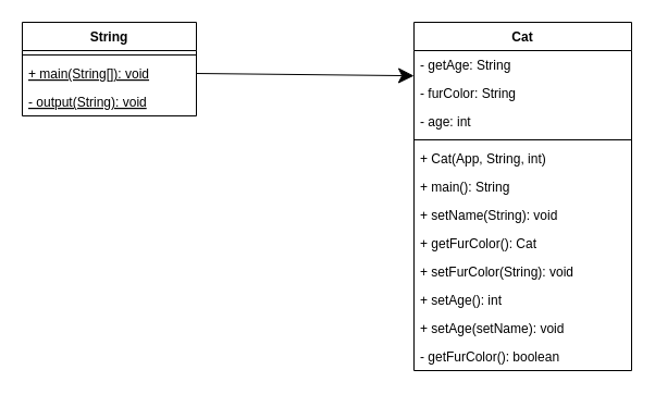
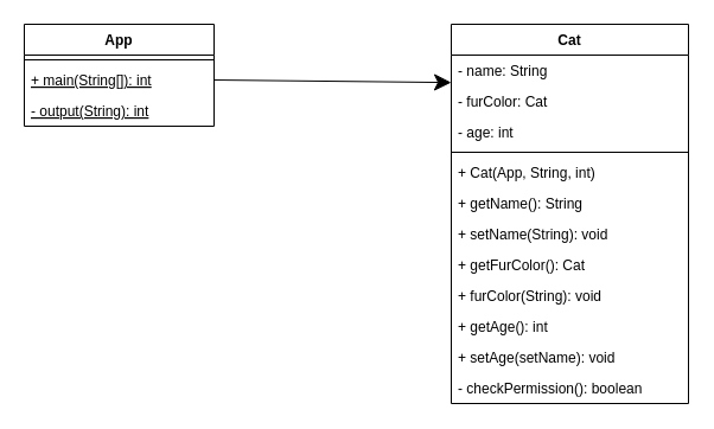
  <mxCell id="0" />
  <mxCell id="1" parent="0" />
  <mxCell id="2" value="Cat" style="swimlane;fontStyle=1;align=center;verticalAlign=top;childLayout=stackLayout;horizontal=1;startSize=26;horizontalStack=0;resizeParent=1;resizeParentMax=0;resizeLast=0;collapsible=1;marginBottom=0;" parent="1" vertex="1"><mxGeometry x="380" y="20" width="200" height="320" as="geometry" /></mxCell>
- <mxCell id="3" value="- getAge: String" style="text;strokeColor=none;fillColor=none;align=left;verticalAlign=top;spacingLeft=4;spacingRight=4;overflow=hidden;rotatable=0;points=[[0,0.5],[1,0.5]];portConstraint=eastwest;" parent="2" vertex="1"><mxGeometry y="26" width="200" height="26" as="geometry" /></mxCell>
- <mxCell id="4" value="- furColor: String" style="text;strokeColor=none;fillColor=none;align=left;verticalAlign=top;spacingLeft=4;spacingRight=4;overflow=hidden;rotatable=0;points=[[0,0.5],[1,0.5]];portConstraint=eastwest;" parent="2" vertex="1"><mxGeometry y="52" width="200" height="26" as="geometry" /></mxCell>
+ <mxCell id="3" value="- name: String" style="text;strokeColor=none;fillColor=none;align=left;verticalAlign=top;spacingLeft=4;spacingRight=4;overflow=hidden;rotatable=0;points=[[0,0.5],[1,0.5]];portConstraint=eastwest;" parent="2" vertex="1"><mxGeometry y="26" width="200" height="26" as="geometry" /></mxCell>
+ <mxCell id="4" value="- furColor: Cat" style="text;strokeColor=none;fillColor=none;align=left;verticalAlign=top;spacingLeft=4;spacingRight=4;overflow=hidden;rotatable=0;points=[[0,0.5],[1,0.5]];portConstraint=eastwest;" parent="2" vertex="1"><mxGeometry y="52" width="200" height="26" as="geometry" /></mxCell>
  <mxCell id="5" value="- age: int" style="text;strokeColor=none;fillColor=none;align=left;verticalAlign=top;spacingLeft=4;spacingRight=4;overflow=hidden;rotatable=0;points=[[0,0.5],[1,0.5]];portConstraint=eastwest;" parent="2" vertex="1"><mxGeometry y="78" width="200" height="26" as="geometry" /></mxCell>
  <mxCell id="6" value="" style="line;strokeWidth=1;fillColor=none;align=left;verticalAlign=middle;spacingTop=-1;spacingLeft=3;spacingRight=3;rotatable=0;labelPosition=right;points=[];portConstraint=eastwest;strokeColor=inherit;" parent="2" vertex="1"><mxGeometry y="104" width="200" height="8" as="geometry" /></mxCell>
  <mxCell id="7" value="+ Cat(App, String, int)" style="text;strokeColor=none;fillColor=none;align=left;verticalAlign=top;spacingLeft=4;spacingRight=4;overflow=hidden;rotatable=0;points=[[0,0.5],[1,0.5]];portConstraint=eastwest;" parent="2" vertex="1"><mxGeometry y="112" width="200" height="26" as="geometry" /></mxCell>
- <mxCell id="8" value="+ main(): String" style="text;strokeColor=none;fillColor=none;align=left;verticalAlign=top;spacingLeft=4;spacingRight=4;overflow=hidden;rotatable=0;points=[[0,0.5],[1,0.5]];portConstraint=eastwest;" parent="2" vertex="1"><mxGeometry y="138" width="200" height="26" as="geometry" /></mxCell>
+ <mxCell id="8" value="+ getName(): String" style="text;strokeColor=none;fillColor=none;align=left;verticalAlign=top;spacingLeft=4;spacingRight=4;overflow=hidden;rotatable=0;points=[[0,0.5],[1,0.5]];portConstraint=eastwest;" parent="2" vertex="1"><mxGeometry y="138" width="200" height="26" as="geometry" /></mxCell>
  <mxCell id="9" value="+ setName(String): void" style="text;strokeColor=none;fillColor=none;align=left;verticalAlign=top;spacingLeft=4;spacingRight=4;overflow=hidden;rotatable=0;points=[[0,0.5],[1,0.5]];portConstraint=eastwest;" parent="2" vertex="1"><mxGeometry y="164" width="200" height="26" as="geometry" /></mxCell>
  <mxCell id="10" value="+ getFurColor(): Cat" style="text;strokeColor=none;fillColor=none;align=left;verticalAlign=top;spacingLeft=4;spacingRight=4;overflow=hidden;rotatable=0;points=[[0,0.5],[1,0.5]];portConstraint=eastwest;" parent="2" vertex="1"><mxGeometry y="190" width="200" height="26" as="geometry" /></mxCell>
- <mxCell id="11" value="+ setFurColor(String): void" style="text;strokeColor=none;fillColor=none;align=left;verticalAlign=top;spacingLeft=4;spacingRight=4;overflow=hidden;rotatable=0;points=[[0,0.5],[1,0.5]];portConstraint=eastwest;" parent="2" vertex="1"><mxGeometry y="216" width="200" height="26" as="geometry" /></mxCell>
- <mxCell id="12" value="+ setAge(): int" style="text;strokeColor=none;fillColor=none;align=left;verticalAlign=top;spacingLeft=4;spacingRight=4;overflow=hidden;rotatable=0;points=[[0,0.5],[1,0.5]];portConstraint=eastwest;" parent="2" vertex="1"><mxGeometry y="242" width="200" height="26" as="geometry" /></mxCell>
+ <mxCell id="11" value="+ furColor(String): void" style="text;strokeColor=none;fillColor=none;align=left;verticalAlign=top;spacingLeft=4;spacingRight=4;overflow=hidden;rotatable=0;points=[[0,0.5],[1,0.5]];portConstraint=eastwest;" parent="2" vertex="1"><mxGeometry y="216" width="200" height="26" as="geometry" /></mxCell>
+ <mxCell id="12" value="+ getAge(): int" style="text;strokeColor=none;fillColor=none;align=left;verticalAlign=top;spacingLeft=4;spacingRight=4;overflow=hidden;rotatable=0;points=[[0,0.5],[1,0.5]];portConstraint=eastwest;" parent="2" vertex="1"><mxGeometry y="242" width="200" height="26" as="geometry" /></mxCell>
  <mxCell id="13" value="+ setAge(setName): void" style="text;strokeColor=none;fillColor=none;align=left;verticalAlign=top;spacingLeft=4;spacingRight=4;overflow=hidden;rotatable=0;points=[[0,0.5],[1,0.5]];portConstraint=eastwest;" parent="2" vertex="1"><mxGeometry y="268" width="200" height="26" as="geometry" /></mxCell>
- <mxCell id="14" value="- getFurColor(): boolean" style="text;strokeColor=none;fillColor=none;align=left;verticalAlign=top;spacingLeft=4;spacingRight=4;overflow=hidden;rotatable=0;points=[[0,0.5],[1,0.5]];portConstraint=eastwest;" parent="2" vertex="1"><mxGeometry y="294" width="200" height="26" as="geometry" /></mxCell>
- <mxCell id="15" value="String" style="swimlane;fontStyle=1;align=center;verticalAlign=top;childLayout=stackLayout;horizontal=1;startSize=26;horizontalStack=0;resizeParent=1;resizeParentMax=0;resizeLast=0;collapsible=1;marginBottom=0;" parent="1" vertex="1"><mxGeometry x="20" y="20" width="160" height="86" as="geometry" /></mxCell>
+ <mxCell id="14" value="- checkPermission(): boolean" style="text;strokeColor=none;fillColor=none;align=left;verticalAlign=top;spacingLeft=4;spacingRight=4;overflow=hidden;rotatable=0;points=[[0,0.5],[1,0.5]];portConstraint=eastwest;" parent="2" vertex="1"><mxGeometry y="294" width="200" height="26" as="geometry" /></mxCell>
+ <mxCell id="15" value="App" style="swimlane;fontStyle=1;align=center;verticalAlign=top;childLayout=stackLayout;horizontal=1;startSize=26;horizontalStack=0;resizeParent=1;resizeParentMax=0;resizeLast=0;collapsible=1;marginBottom=0;" parent="1" vertex="1"><mxGeometry x="20" y="20" width="160" height="86" as="geometry" /></mxCell>
  <mxCell id="16" value="" style="line;strokeWidth=1;fillColor=none;align=left;verticalAlign=middle;spacingTop=-1;spacingLeft=3;spacingRight=3;rotatable=0;labelPosition=right;points=[];portConstraint=eastwest;strokeColor=inherit;" parent="15" vertex="1"><mxGeometry y="26" width="160" height="8" as="geometry" /></mxCell>
- <mxCell id="17" value="+ main(String[]): void" style="text;strokeColor=none;fillColor=none;align=left;verticalAlign=top;spacingLeft=4;spacingRight=4;overflow=hidden;rotatable=0;points=[[0,0.5],[1,0.5]];portConstraint=eastwest;fontStyle=4" parent="15" vertex="1"><mxGeometry y="34" width="160" height="26" as="geometry" /></mxCell>
- <mxCell id="18" value="- output(String): void" style="text;strokeColor=none;fillColor=none;align=left;verticalAlign=top;spacingLeft=4;spacingRight=4;overflow=hidden;rotatable=0;points=[[0,0.5],[1,0.5]];portConstraint=eastwest;fontStyle=4" parent="15" vertex="1"><mxGeometry y="60" width="160" height="26" as="geometry" /></mxCell>
+ <mxCell id="17" value="+ main(String[]): int" style="text;strokeColor=none;fillColor=none;align=left;verticalAlign=top;spacingLeft=4;spacingRight=4;overflow=hidden;rotatable=0;points=[[0,0.5],[1,0.5]];portConstraint=eastwest;fontStyle=4" parent="15" vertex="1"><mxGeometry y="34" width="160" height="26" as="geometry" /></mxCell>
+ <mxCell id="18" value="- output(String): int" style="text;strokeColor=none;fillColor=none;align=left;verticalAlign=top;spacingLeft=4;spacingRight=4;overflow=hidden;rotatable=0;points=[[0,0.5],[1,0.5]];portConstraint=eastwest;fontStyle=4" parent="15" vertex="1"><mxGeometry y="60" width="160" height="26" as="geometry" /></mxCell>
  <mxCell id="19" value="" style="endArrow=classic;endFill=1;endSize=12;html=1;exitX=1;exitY=0.5;exitDx=0;exitDy=0;entryX=0;entryY=0.89;entryDx=0;entryDy=0;entryPerimeter=0;" parent="1" source="17" target="3" edge="1"><mxGeometry width="160" relative="1" as="geometry"><mxPoint x="140" y="170" as="sourcePoint" /><mxPoint x="240" y="160" as="targetPoint" /></mxGeometry></mxCell>
